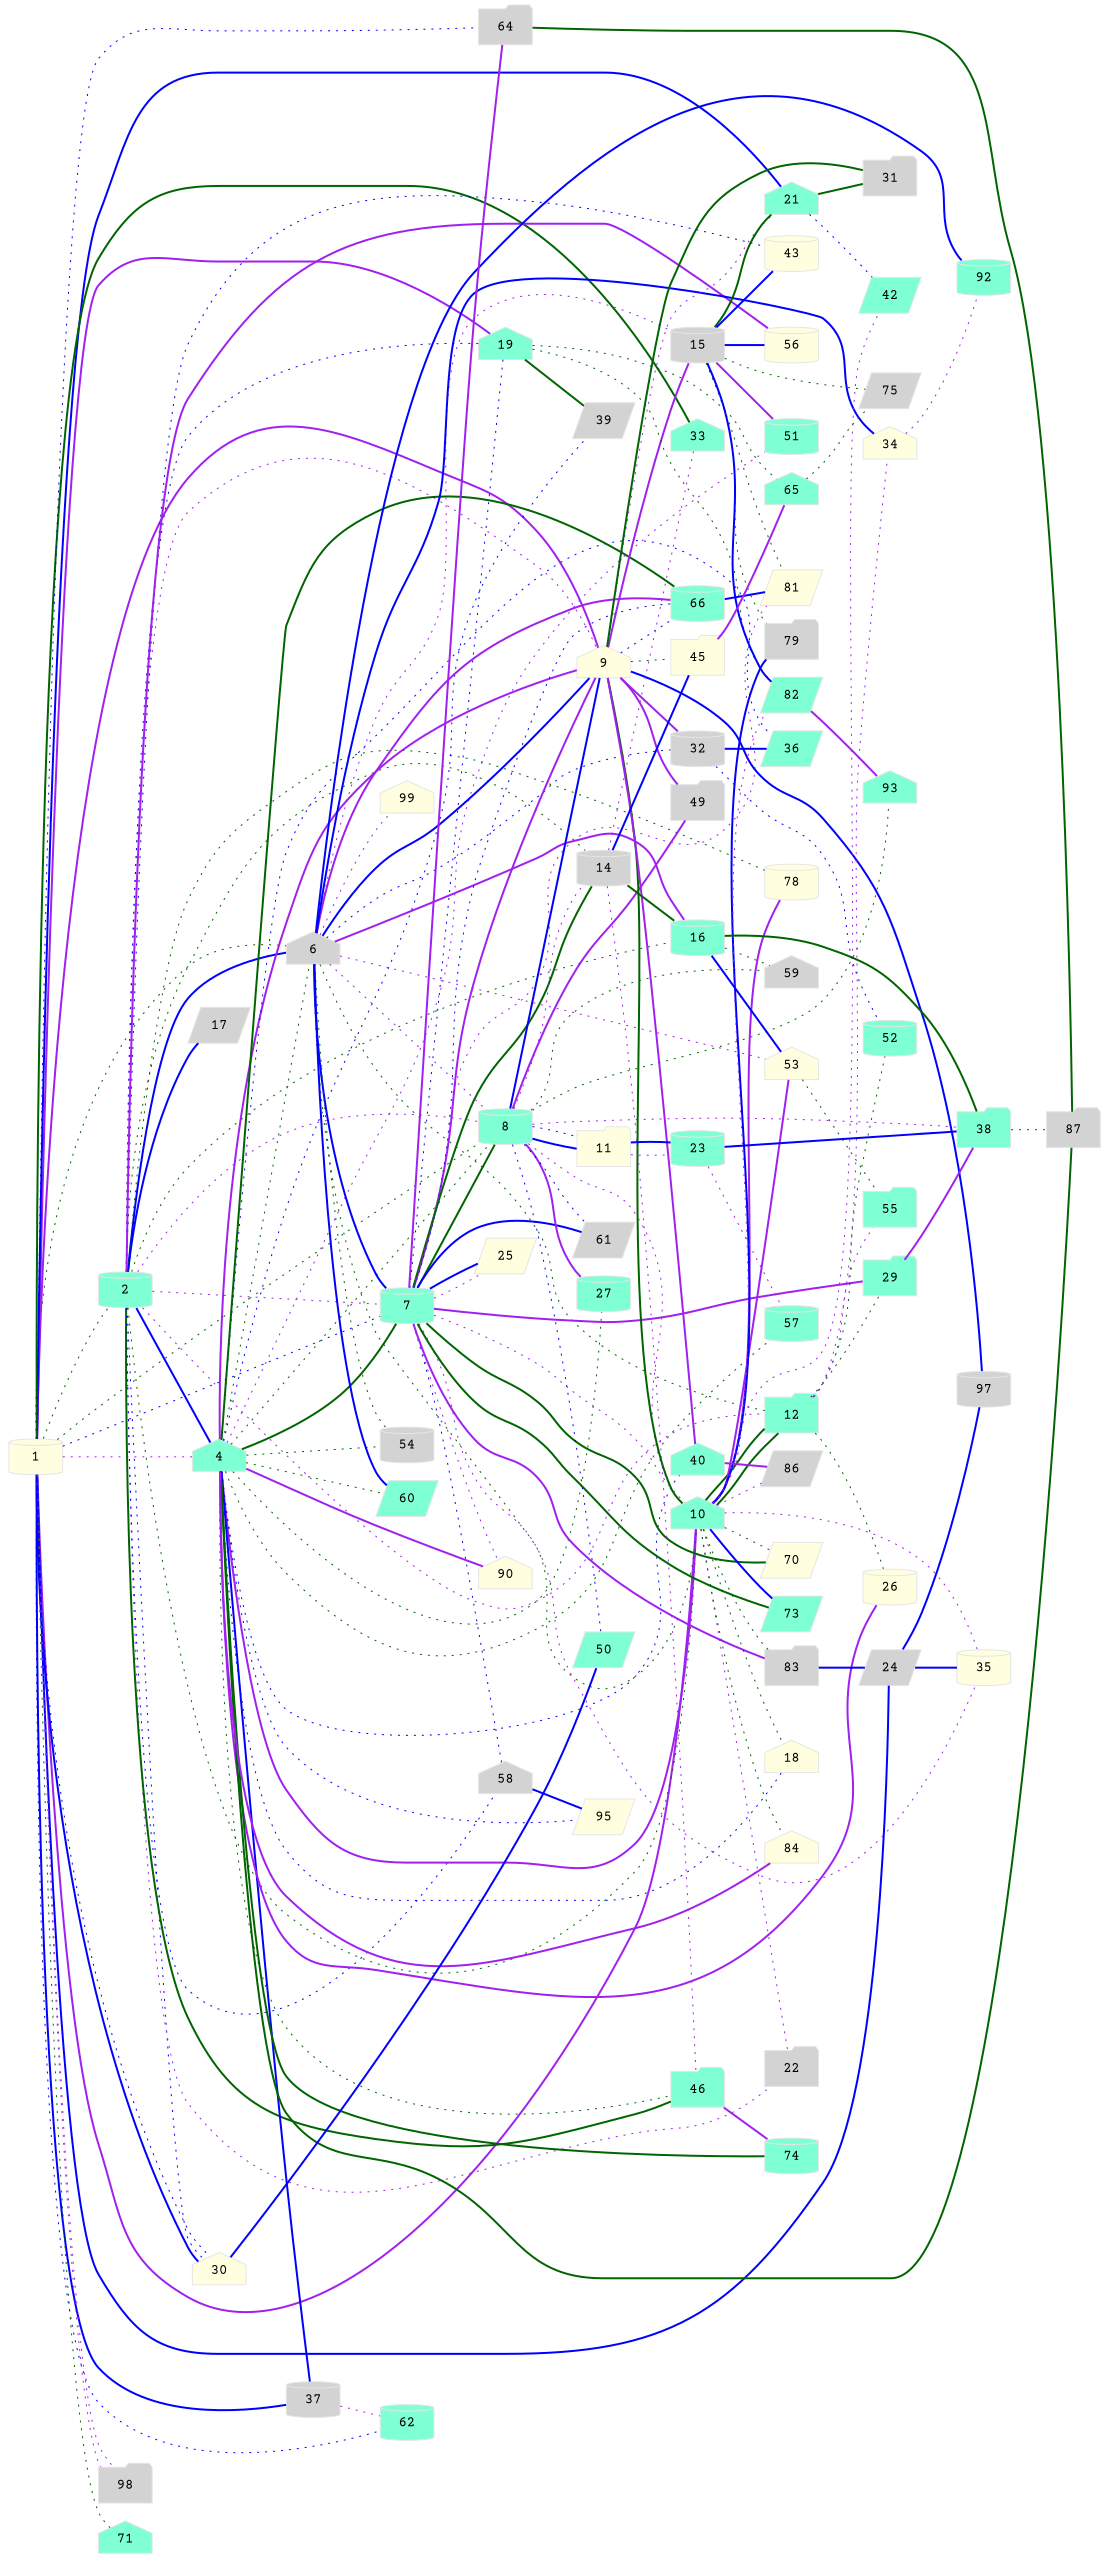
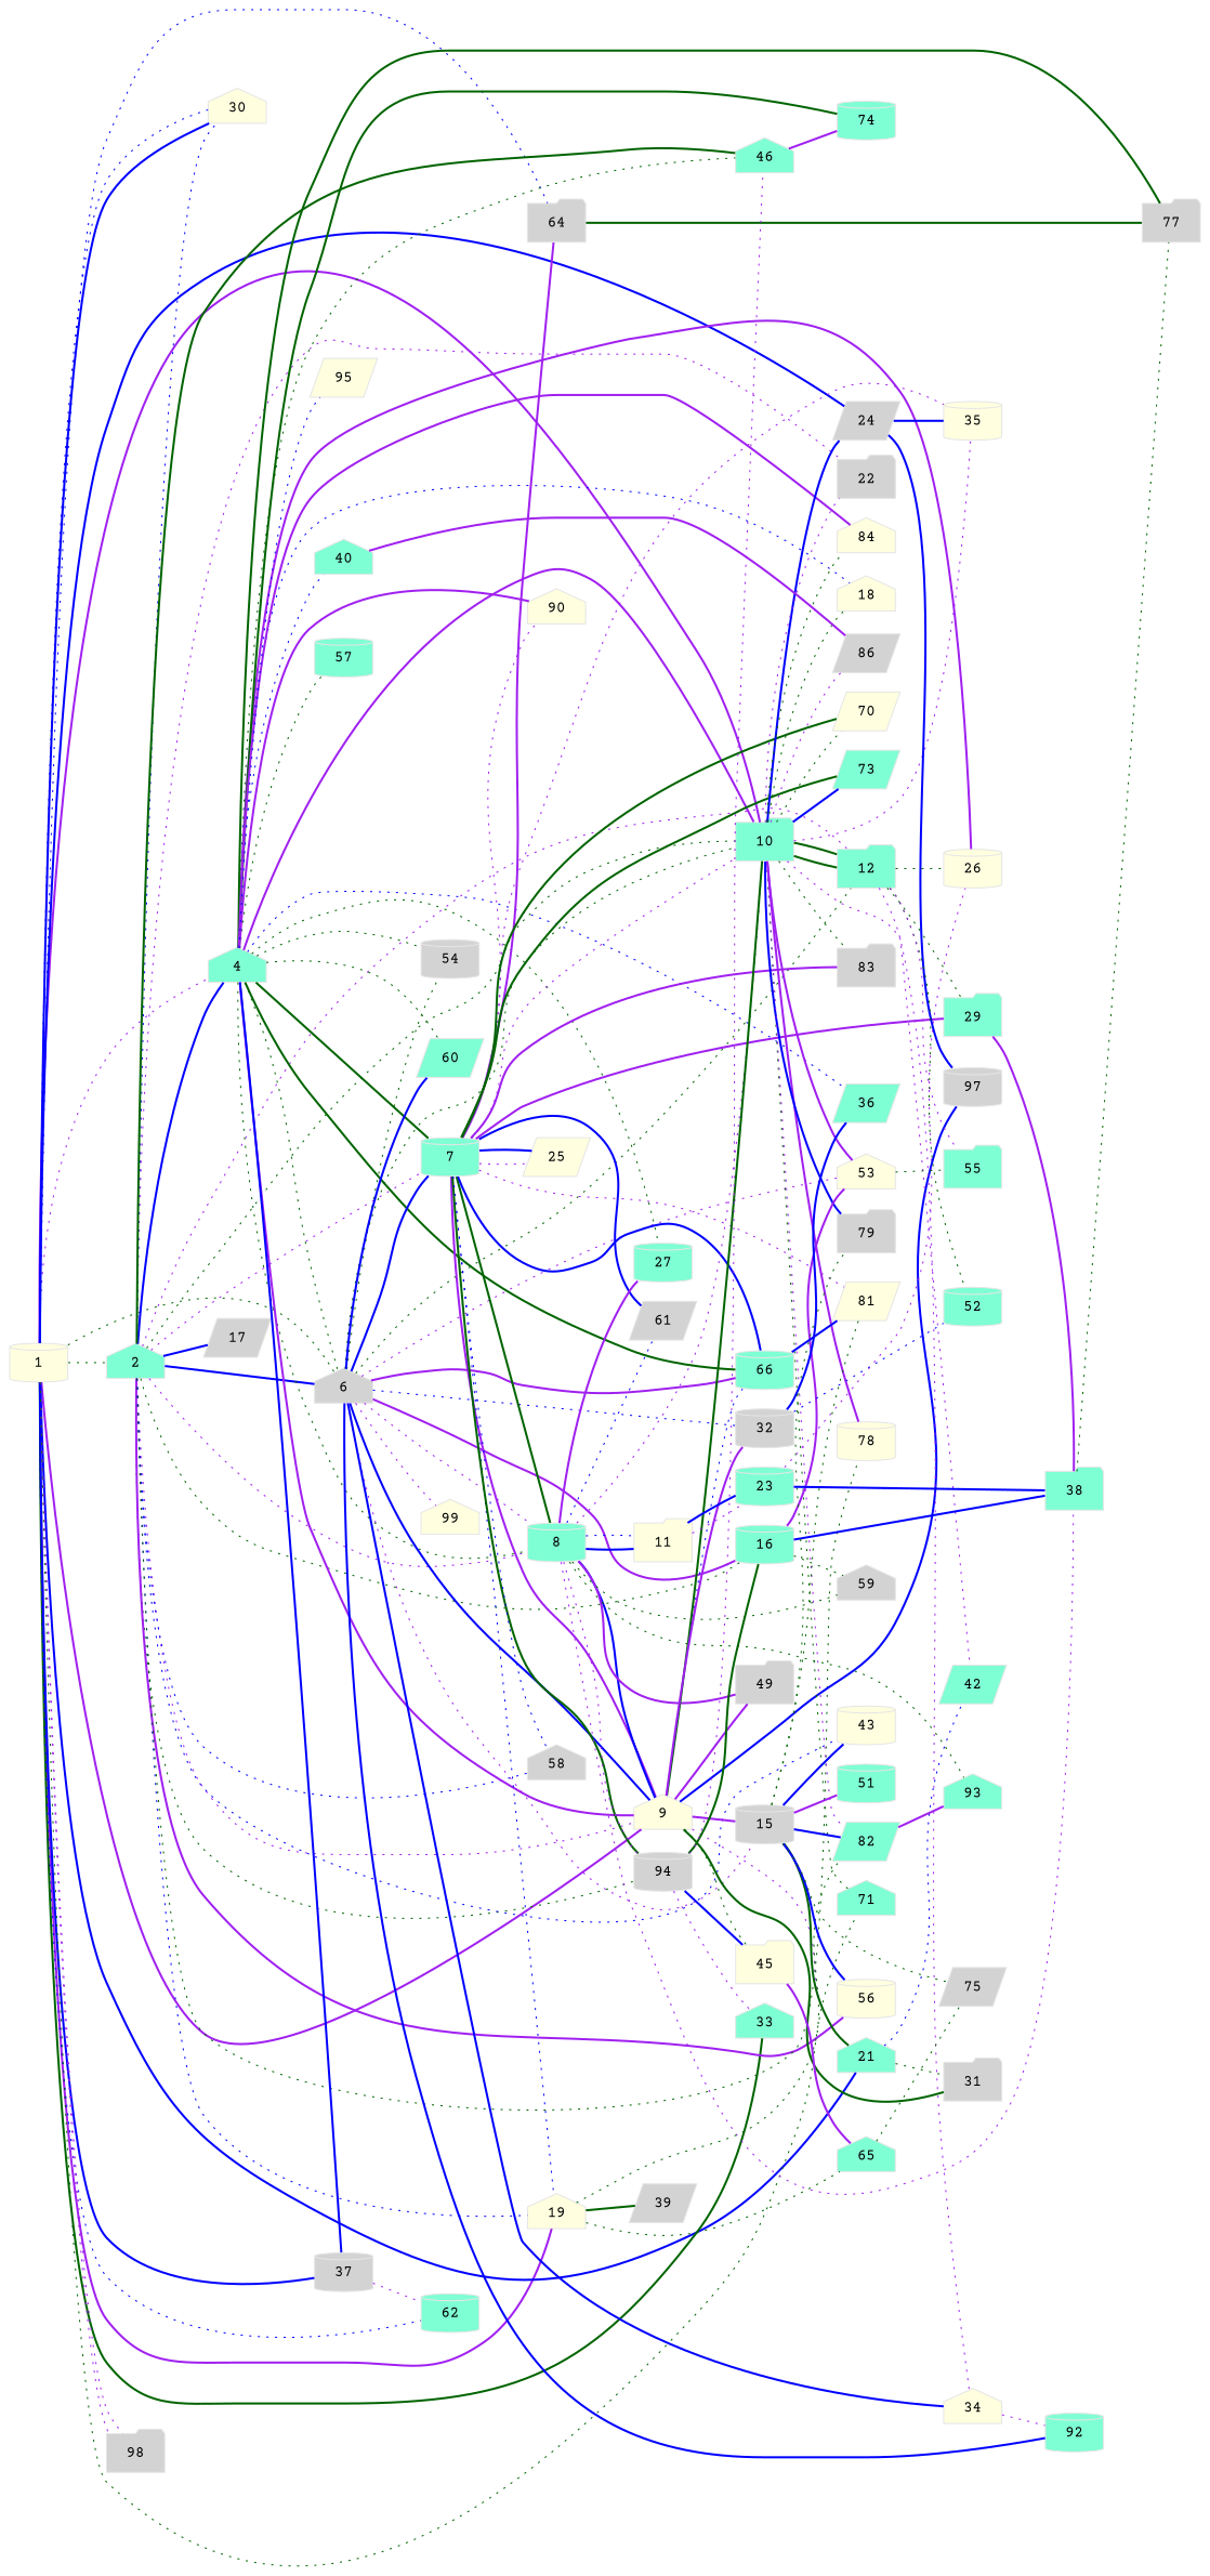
  graph {
    fontname="Courier Prime"
    rankdir=LR
    node [color=gray90 fillcolor=aquamarine fontname="Courier Prime" shape=cylinder style=filled]
    edge [color=purple fontname="Courier Prime" style=dotted]
    1 [fillcolor=lightyellow super="+88"]
-   2 [super="+3"]
+   2 [shape=house super="+3"]
    4 [shape=house super="+5"]
    6 [fillcolor=lightgrey shape=house super="+13"]
    7 [super="+41"]
    8 [super="+85"]
    9 [fillcolor=lightyellow shape=house super="+98"]
-   10 [shape=house super="+20"]
-   19 [shape=house]
+   10 [shape=folder super="+20"]
+   19 [fillcolor=lightyellow shape=house]
    21 [shape=house super="+47"]
    24 [fillcolor=lightgrey shape=parallelogram]
    30 [fillcolor=lightyellow shape=house super="+48"]
    33 [shape=house]
    37 [fillcolor=lightgrey]
    62
    64 [fillcolor=lightgrey shape=folder]
    n17 [fillcolor=lightgrey label=98 shape=folder]
    71 [shape=house]
    12 [shape=folder super="+69"]
-   14 [fillcolor=lightgrey super="+89"]
+   14 [fillcolor=lightgrey super="+89" label=94]
    16 [super="+63"]
    17 [fillcolor=lightgrey shape=parallelogram]
    22 [fillcolor=lightgrey shape=folder]
    43 [fillcolor=lightyellow]
-   46 [shape=folder super="+94"]
+   46 [shape=house super="+94"]
    56 [fillcolor=lightyellow super="+72"]
    58 [fillcolor=lightgrey shape=house]
    78 [fillcolor=lightyellow]
    18 [fillcolor=lightyellow shape=house]
    26 [fillcolor=lightyellow]
    27
    36 [shape=parallelogram]
    39 [fillcolor=lightgrey shape=parallelogram]
    40 [shape=house]
    51
    54 [fillcolor=lightgrey]
    57
    60 [shape=parallelogram]
    66 [super="+80"]
    74
-   77 [fillcolor=lightgrey shape=folder super="+100" label=87]
+   77 [fillcolor=lightgrey shape=folder super="+100"]
    84 [fillcolor=lightyellow shape=house]
    90 [fillcolor=lightyellow shape=house]
    95 [fillcolor=lightyellow shape=parallelogram]
    15 [fillcolor=lightgrey super="+28"]
    32 [fillcolor=lightgrey super="+44"]
    34 [fillcolor=lightyellow shape=house]
    53 [fillcolor=lightyellow shape=house]
    92
    99 [fillcolor=lightyellow shape=house]
    25 [fillcolor=lightyellow shape=parallelogram]
    29 [shape=folder super="+76"]
    35 [fillcolor=lightyellow super="+67"]
    61 [fillcolor=lightgrey shape=parallelogram]
    70 [fillcolor=lightyellow shape=parallelogram]
    73 [shape=parallelogram]
    81 [fillcolor=lightyellow shape=parallelogram super="+87"]
    83 [fillcolor=lightgrey shape=folder]
    11 [fillcolor=lightyellow shape=folder]
    38 [shape=folder]
    49 [fillcolor=lightgrey shape=folder]
-   50 [shape=parallelogram]
    59 [fillcolor=lightgrey shape=house]
    93 [shape=house]
    31 [fillcolor=lightgrey shape=folder]
    45 [fillcolor=lightyellow shape=folder]
    97 [fillcolor=lightgrey]
    42 [shape=parallelogram]
    79 [fillcolor=lightgrey shape=folder]
    82 [shape=parallelogram super="+91"]
    86 [fillcolor=lightgrey shape=parallelogram]
    65 [shape=house]
    52
    55 [shape=folder]
    75 [fillcolor=lightgrey shape=parallelogram]
    23 [super="+96"]
    1 -- 2 [color=darkgreen weight=2]
    1 -- 4 [weight=2]
    1 -- 6 [color=darkgreen]
-   1 -- 7 [color=blue]
-   1 -- 8 [color=darkgreen]
    1 -- 9 [style=bold]
    1 -- 10 [style=bold]
    1 -- 19 [style=bold]
    1 -- 21 [color=blue style=bold]
    1 -- 24 [color=blue style=bold]
    1 -- 30 [color=blue style=bold]
    1 -- 30 [color=blue]
    1 -- 33 [color=darkgreen style=bold]
    1 -- 37 [color=blue style=bold]
    1 -- 62 [color=blue]
    1 -- 64 [color=blue]
    1 -- n17
    1 -- n17
    1 -- 71 [color=darkgreen]
    2 -- 4 [color=blue style=bold weight=4]
    2 -- 6 [color=blue style=bold weight=2]
    2 -- 7 [weight=2]
    2 -- 8 [weight=2]
    2 -- 9 [weight=2]
    2 -- 10 [color=darkgreen weight=2]
    2 -- 19 [color=blue]
    2 -- 30 [color=blue]
    2 -- 12
    2 -- 14 [color=darkgreen]
    2 -- 16 [color=darkgreen]
    2 -- 17 [color=blue style=bold weight=2]
    2 -- 22
    2 -- 43 [color=blue]
    2 -- 46 [color=darkgreen style=bold]
    2 -- 56 [style=bold]
    2 -- 58 [color=blue]
    2 -- 78 [color=darkgreen]
    4 -- 6 [color=darkgreen weight=2]
    4 -- 7 [color=darkgreen style=bold weight=2]
    4 -- 8 [color=darkgreen weight=2]
    4 -- 9 [style=bold weight=2]
    4 -- 10 [style=bold weight=2]
    4 -- 37 [color=blue style=bold]
    4 -- 46 [color=darkgreen]
    4 -- 18 [color=blue]
    4 -- 26 [style=bold]
    4 -- 27 [color=darkgreen]
    4 -- 36 [color=blue]
-   4 -- 39 [color=blue]
    4 -- 40 [color=blue]
-   4 -- 51
    4 -- 54 [color=darkgreen]
    4 -- 57 [color=darkgreen]
    4 -- 60 [color=darkgreen]
    4 -- 66 [color=darkgreen style=bold]
    4 -- 74 [color=darkgreen style=bold]
    4 -- 77 [color=darkgreen style=bold]
    4 -- 84 [style=bold]
    4 -- 90 [style=bold]
    4 -- 95 [color=blue]
    6 -- 7 [color=blue style=bold]
    6 -- 8
    6 -- 9 [color=blue style=bold]
    6 -- 10 [color=darkgreen]
    6 -- 12 [color=darkgreen]
    6 -- 16 [style=bold]
    6 -- 54 [color=darkgreen]
    6 -- 60 [color=blue style=bold]
    6 -- 66 [style=bold]
    6 -- 15
    6 -- 32 [color=blue weight=2]
    6 -- 34 [color=blue style=bold]
    6 -- 53
    6 -- 92 [color=blue style=bold]
    6 -- 99 [weight=2]
    7 -- 8 [color=darkgreen style=bold]
    7 -- 9 [style=bold]
    7 -- 10
    7 -- 19 [color=blue]
    7 -- 64 [style=bold]
    7 -- 14 [color=darkgreen style=bold]
    7 -- 58 [color=blue]
-   7 -- 66 [color=blue]
+   7 -- 66 [color=blue style=bold]
    7 -- 90
    7 -- 25
    7 -- 25 [color=blue style=bold]
    7 -- 29 [style=bold]
    7 -- 35
    7 -- 61 [color=blue style=bold]
    7 -- 70 [color=darkgreen style=bold]
    7 -- 73 [color=darkgreen style=bold]
    7 -- 81
    7 -- 83 [style=bold]
    8 -- 9 [color=blue style=bold]
    8 -- 10
    8 -- 14
    8 -- 27 [style=bold weight=2]
    8 -- 61 [color=blue]
    8 -- 11 [color=blue style=bold]
    8 -- 11 [color=blue]
    8 -- 38
    8 -- 49 [style=bold]
-   8 -- 50 [color=blue]
    8 -- 59 [color=darkgreen]
    8 -- 93 [color=darkgreen]
    9 -- 10 [color=darkgreen style=bold]
    9 -- 21
-   9 -- 40 [style=bold]
    9 -- 66 [color=blue]
    9 -- 15 [style=bold weight=2]
    9 -- 32 [style=bold]
    9 -- 49 [style=bold]
    9 -- 31 [color=darkgreen style=bold]
    9 -- 45 [color=darkgreen]
    9 -- 97 [color=blue style=bold]
-   83 -- 24 [color=blue style=bold]
+   10 -- 24 [color=blue style=bold]
+   10 -- 71 [color=darkgreen]
    10 -- 12 [color=darkgreen style=bold]
    10 -- 12 [color=darkgreen style=bold]
    10 -- 22
    10 -- 78 [style=bold]
    10 -- 18 [color=darkgreen]
    10 -- 84 [color=darkgreen]
    10 -- 53 [style=bold]
    10 -- 35
    10 -- 70 [color=darkgreen]
    10 -- 73 [color=blue style=bold]
    10 -- 83 [color=darkgreen]
    10 -- 42
    10 -- 79 [color=blue style=bold]
    10 -- 82
    10 -- 86
    19 -- 39 [color=darkgreen style=bold]
    19 -- 82 [color=darkgreen]
    19 -- 65 [color=darkgreen]
-   21 -- 31 [color=darkgreen style=bold]
+   21 -- 31 [color=darkgreen]
    21 -- 42 [color=blue]
    24 -- 35 [color=blue style=bold]
    24 -- 97 [color=blue style=bold]
-   30 -- 50 [color=blue style=bold]
    37 -- 62
    64 -- 77 [color=darkgreen style=bold]
    12 -- 26 [color=darkgreen]
    12 -- 34
    12 -- 29 [color=darkgreen]
    12 -- 52 [color=darkgreen]
    12 -- 55
    14 -- 33
    14 -- 16 [color=darkgreen style=bold]
    14 -- 46
    14 -- 45 [color=blue style=bold]
-   16 -- 53 [color=blue style=bold]
-   16 -- 38 [color=darkgreen style=bold]
+   16 -- 53 [style=bold]
+   16 -- 38 [color=blue style=bold]
    16 -- 59 [color=darkgreen]
    46 -- 74 [style=bold]
-   58 -- 95 [color=blue style=bold]
    40 -- 86 [style=bold]
    66 -- 81 [color=blue style=bold]
    15 -- 21 [color=darkgreen style=bold]
    15 -- 43 [color=blue style=bold]
    15 -- 56 [color=blue style=bold weight=2]
    15 -- 51 [style=bold]
    15 -- 81 [color=darkgreen]
    15 -- 79 [color=darkgreen]
    15 -- 82 [color=blue style=bold]
    15 -- 75 [color=darkgreen]
    32 -- 36 [color=blue style=bold]
    32 -- 52 [color=blue]
    34 -- 92
    53 -- 55 [color=darkgreen]
    29 -- 38 [style=bold]
    11 -- 23
    11 -- 23 [color=blue style=bold]
    38 -- 77 [color=darkgreen]
    45 -- 65 [style=bold]
    82 -- 93 [style=bold]
    65 -- 75 [color=darkgreen]
-   23 -- 57
+   23 -- 26
    23 -- 38 [color=blue style=bold]
  }
